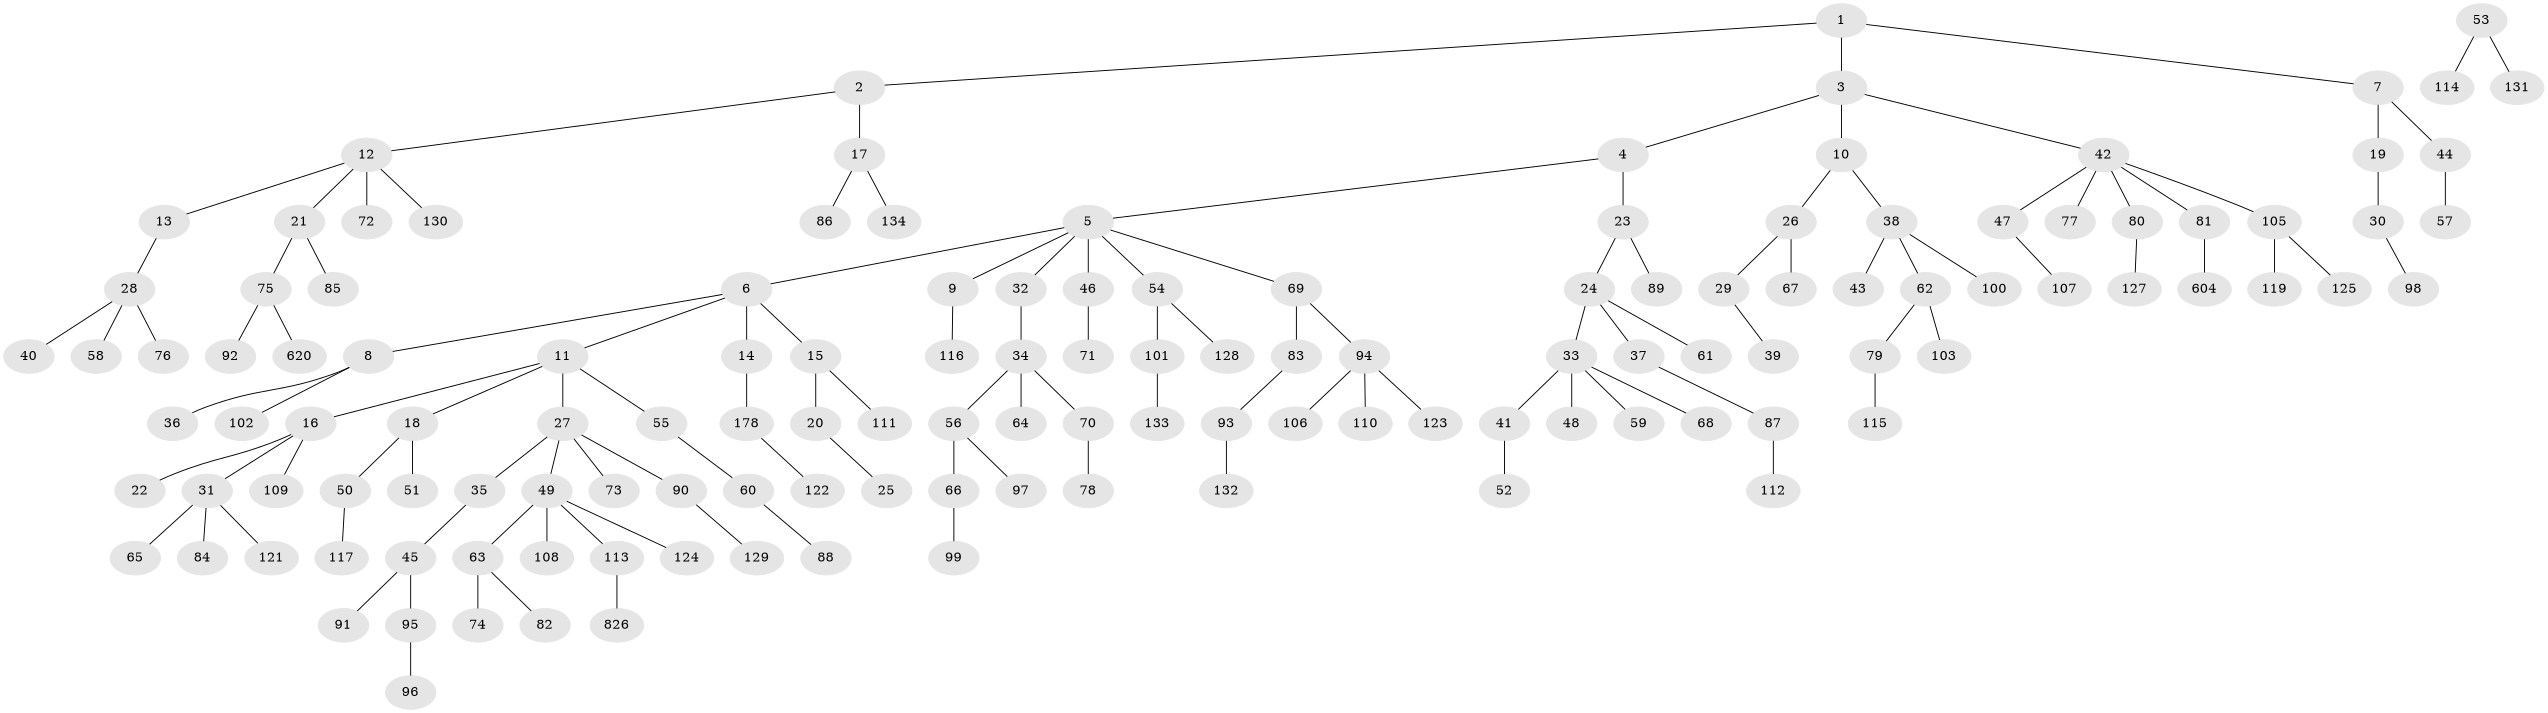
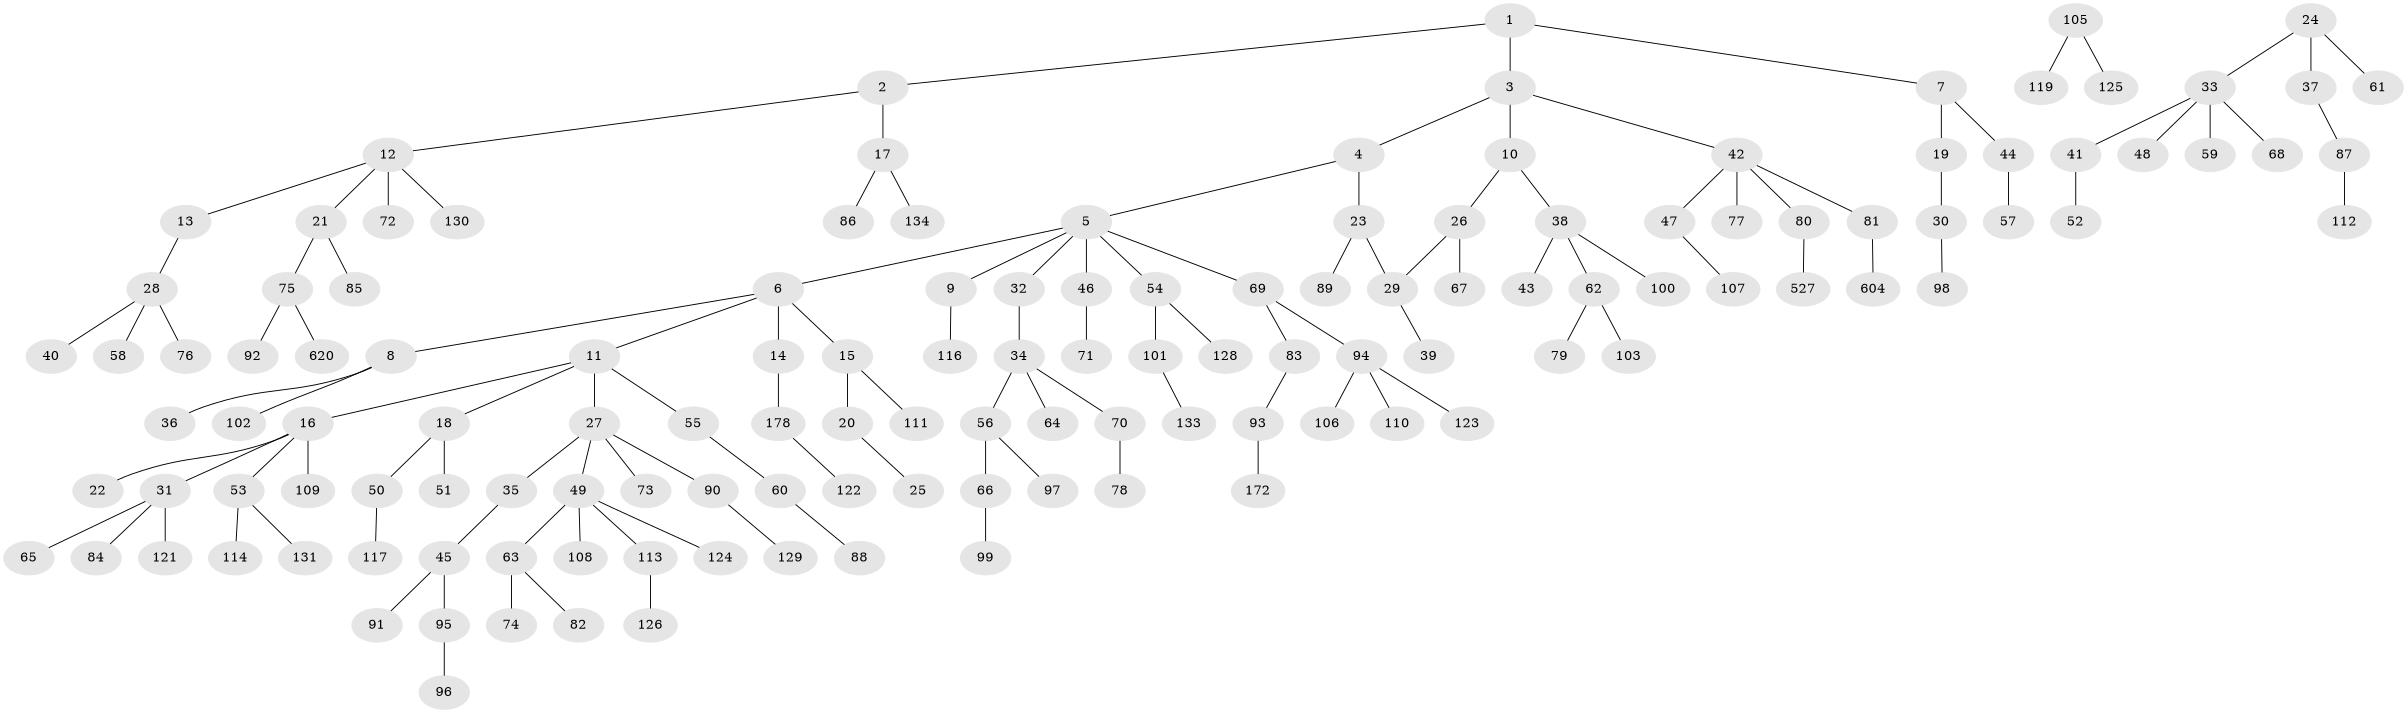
  graph {
    node [color=gray90 style=filled]
    1
    2
    3
    7
    12
    17
    4
    10
    42
    19
    44
    13
    21
    72
    130
    86
    134
    5
    23
    26
    38
    47
    77
    80
    81
    105
    6
    9
    32
    46
    54
    69
    24
    89
    8
    11
    14
    15
    116
    34
    71
    101
    128
    83
    94
    36
    102
    16
    18
    27
    55
    n52 [label=178]
    20
    111
    30
    57
    29
    67
    43
    62
    100
    22
    31
    53
    109
    50
    51
    35
    49
    73
    90
    60
    28
    75
    85
    40
    58
    76
    122
    25
    65
    84
    121
    114
    131
    117
    98
    92
    n89 [label=620]
    33
    37
    61
    41
    48
    59
    68
    87
    39
    45
    63
    108
    113
    124
    129
    56
    64
    70
    52
    66
    97
    78
    91
    95
    112
    79
    103
    107
-   127
+   127 [label=527]
    n119 [label=604]
    119
    125
    96
    74
    82
-   126 [label=826]
+   126
    133
    88
    99
-   115
    93
    106
    110
    123
-   132
+   132 [label=172]
    1 -- 2
    1 -- 3
    1 -- 7
    2 -- 12
    2 -- 17
    3 -- 4
    3 -- 10
    3 -- 42
    7 -- 19
    7 -- 44
    12 -- 13
    12 -- 21
    12 -- 72
    12 -- 130
    17 -- 86
    17 -- 134
    4 -- 5
    4 -- 23
    10 -- 26
    10 -- 38
    42 -- 47
    42 -- 77
    42 -- 80
    42 -- 81
-   42 -- 105
    19 -- 30
    44 -- 57
    13 -- 28
    21 -- 75
    21 -- 85
    5 -- 6
    5 -- 9
    5 -- 32
    5 -- 46
    5 -- 54
    5 -- 69
-   23 -- 24
+   23 -- 29
    23 -- 89
    26 -- 29
    26 -- 67
    38 -- 43
    38 -- 62
    38 -- 100
    47 -- 107
    80 -- 127
    81 -- n119
    105 -- 119
    105 -- 125
    6 -- 8
    6 -- 11
    6 -- 14
    6 -- 15
    9 -- 116
    32 -- 34
    46 -- 71
    54 -- 101
    54 -- 128
    69 -- 83
    69 -- 94
    24 -- 33
    24 -- 37
    24 -- 61
    8 -- 36
    8 -- 102
    11 -- 16
    11 -- 18
    11 -- 27
    11 -- 55
    14 -- n52
    15 -- 20
    15 -- 111
    34 -- 56
    34 -- 64
    34 -- 70
    101 -- 133
    83 -- 93
    94 -- 106
    94 -- 110
    94 -- 123
    16 -- 22
    16 -- 31
+   16 -- 53
    16 -- 109
    18 -- 50
    18 -- 51
    27 -- 35
    27 -- 49
    27 -- 73
    27 -- 90
    55 -- 60
    n52 -- 122
    20 -- 25
    30 -- 98
    29 -- 39
    62 -- 79
    62 -- 103
    31 -- 65
    31 -- 84
    31 -- 121
    53 -- 114
    53 -- 131
    50 -- 117
    35 -- 45
    49 -- 63
    49 -- 108
    49 -- 113
    49 -- 124
    90 -- 129
    60 -- 88
    28 -- 40
    28 -- 58
    28 -- 76
    75 -- 92
    75 -- n89
    33 -- 41
    33 -- 48
    33 -- 59
    33 -- 68
    37 -- 87
    41 -- 52
    87 -- 112
    45 -- 91
    45 -- 95
    63 -- 74
    63 -- 82
    113 -- 126
    56 -- 66
    56 -- 97
    70 -- 78
    66 -- 99
    95 -- 96
-   79 -- 115
    93 -- 132
  }
